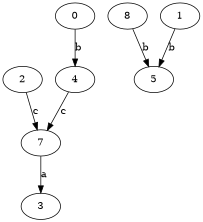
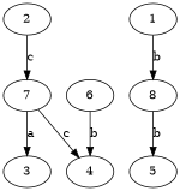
  strict digraph {
    2
    7
    3
-   0
+   0 [label=6]
    4
    8
    5
    1
    2 -> 7 [label=c]
    7 -> 3 [label=a]
    0 -> 4 [label=b]
-   4 -> 7 [label=c]
+   7 -> 4 [label=c]
    8 -> 5 [label=b]
-   1 -> 5 [label=b]
+   1 -> 8 [label=b]
  }
